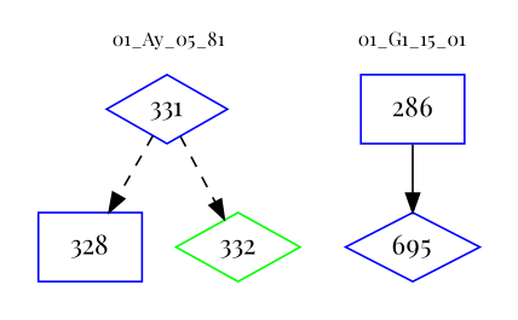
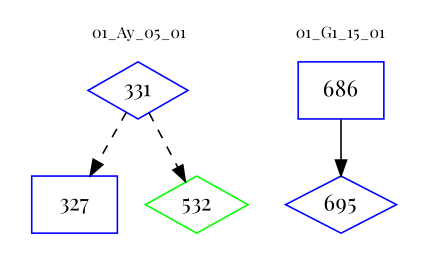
  digraph {
    fontname="Playfair Display"
    node [color=blue fontname="Playfair Display" shape=diamond]
    edge [color=black fontname="Playfair Display" style=dashed]
    n1 [label=331]
-   n2 [label=328 shape=box]
-   n3 [color=green label=332]
-   n4 [label=286 shape=box]
+   n2 [label=327 shape=box]
+   n3 [color=green label=532]
+   n4 [label=686 shape=box]
    n5 [label=695]
    subgraph cluster_1 {
      color=white
      fontsize=10
-     label="01_Ay_05_81"
+     label="01_Ay_05_01"
      n1
      n2
      n3
    }
    subgraph cluster_2 {
      color=white
      fontsize=10
      label="01_G1_15_01"
      n4
      n5
    }
    n1 -> n2
    n1 -> n3
    n4 -> n5 [style=solid]
  }
